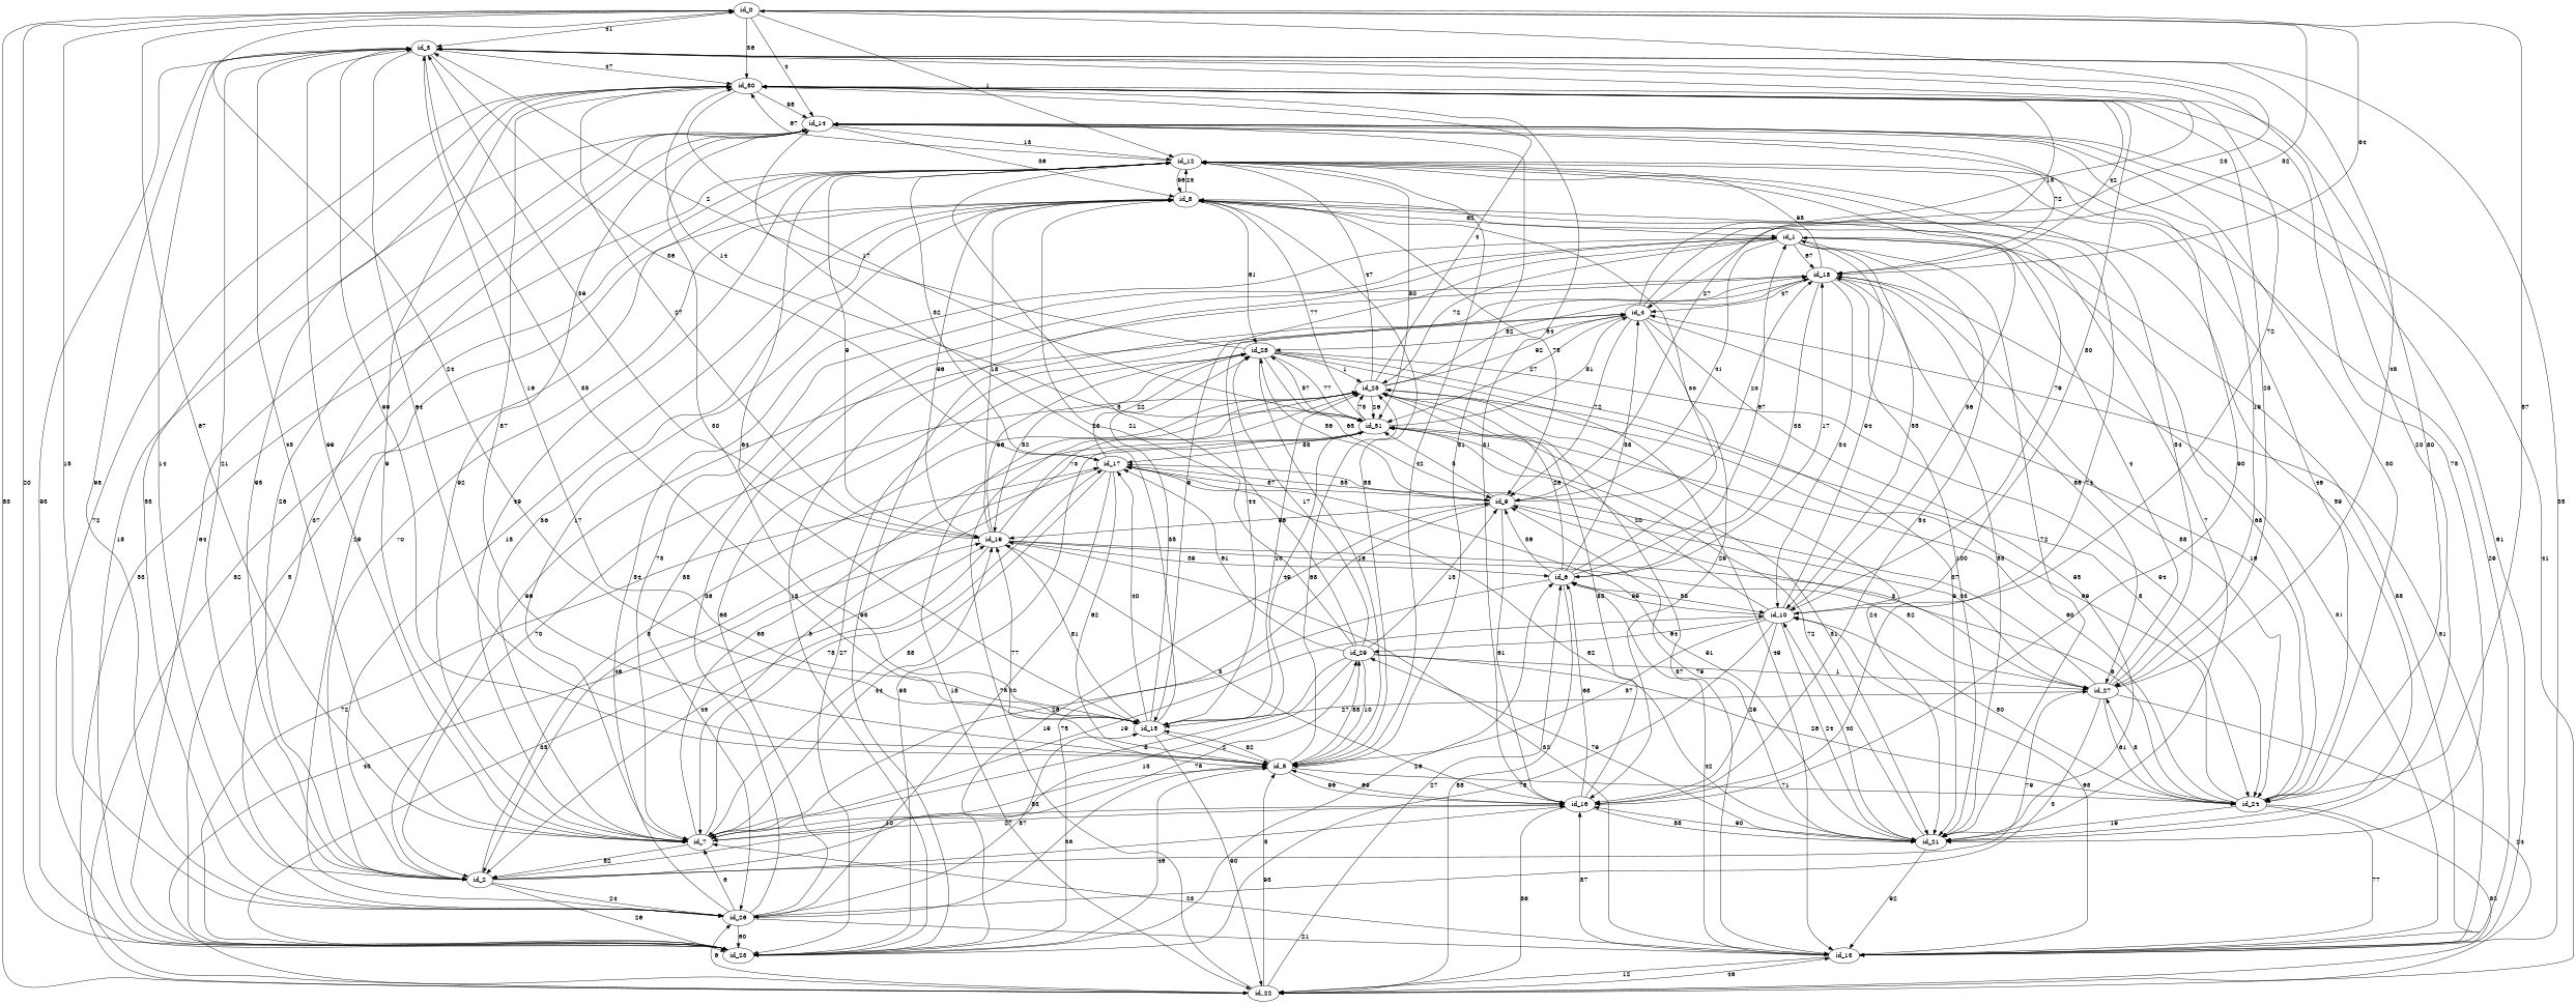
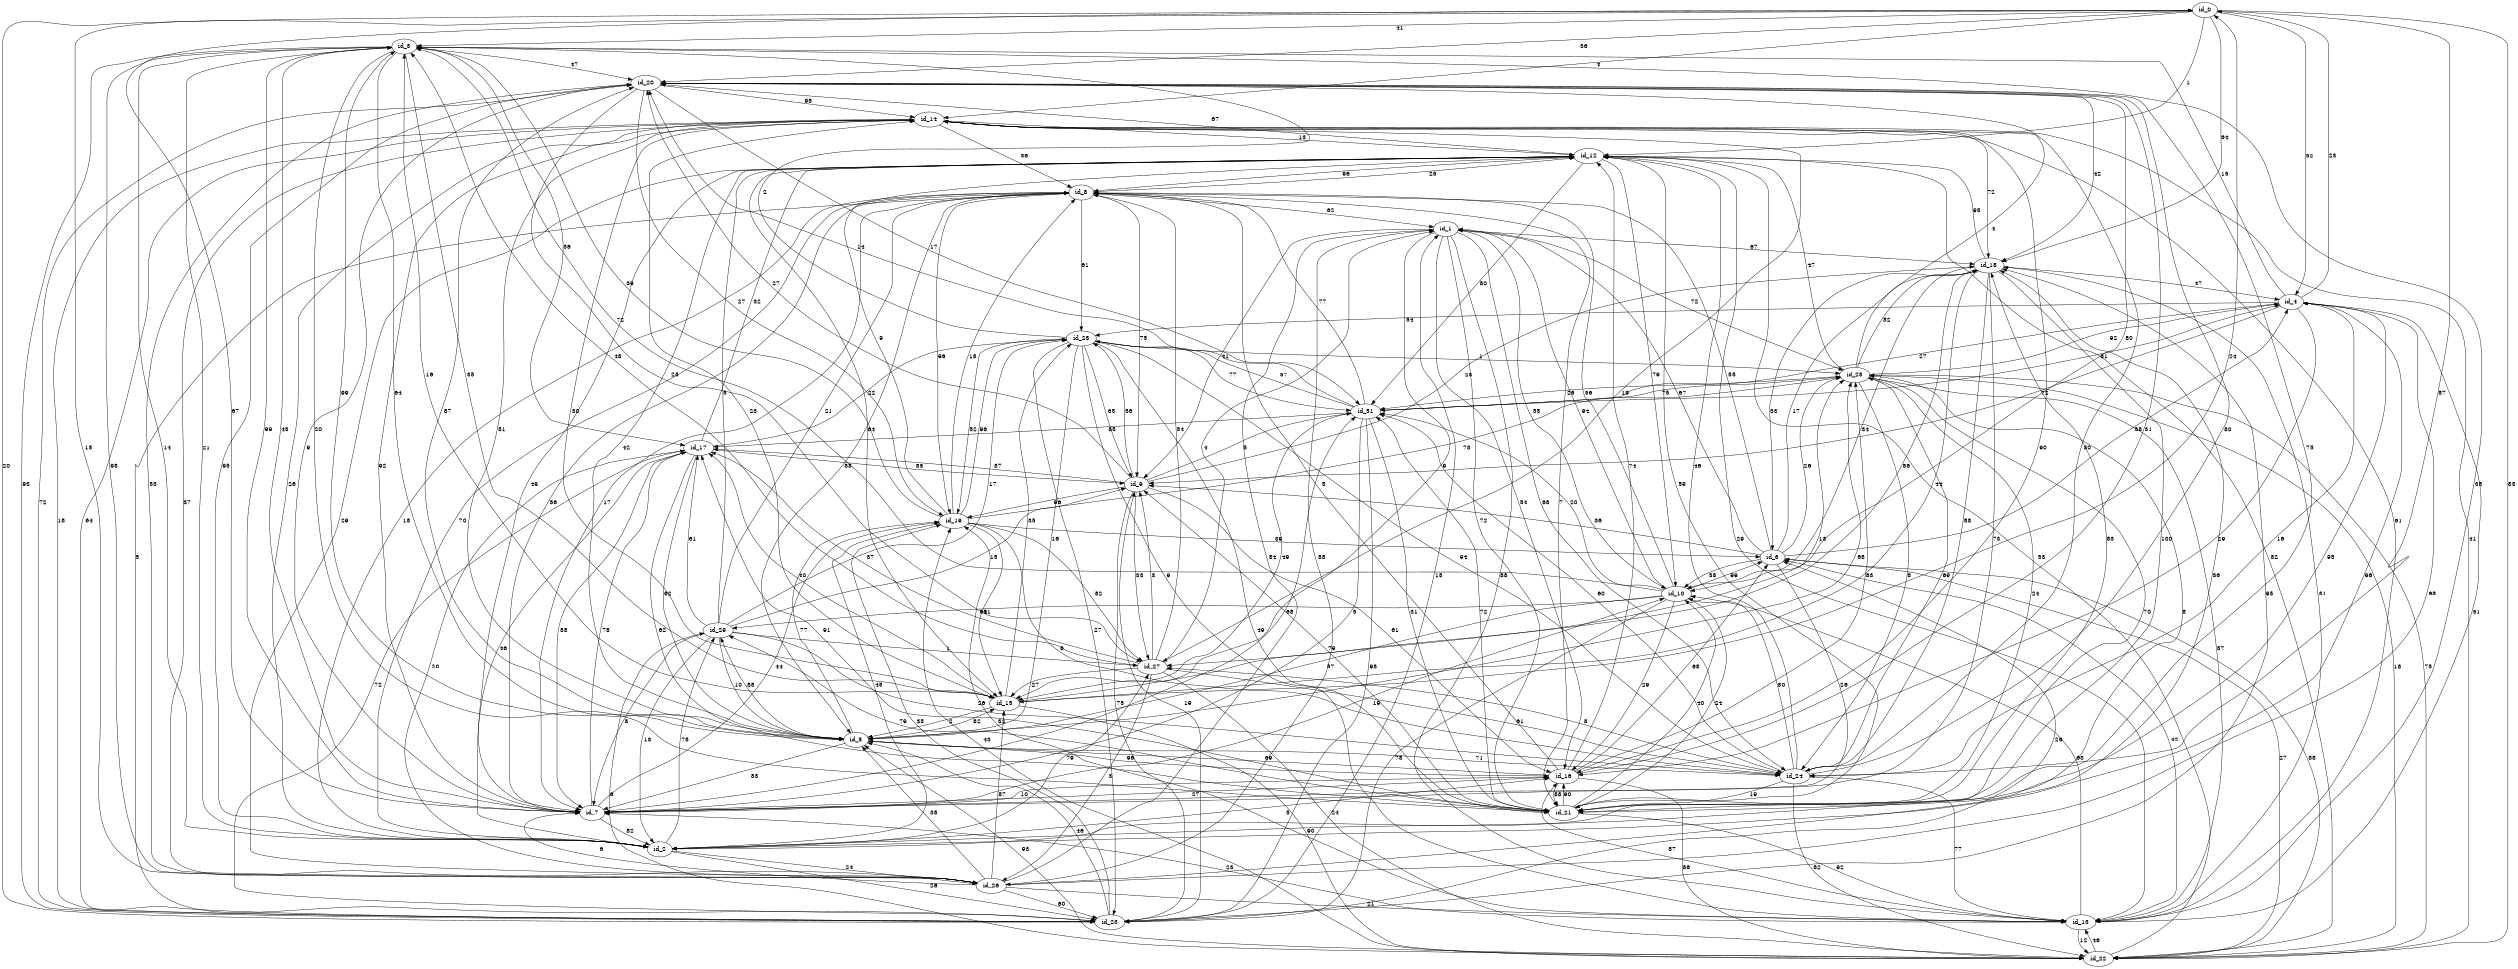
  digraph {
    n1 [label=id_0]
    n2 [label=id_3]
    n3 [label=id_4]
    n4 [label=id_12]
    n5 [label=id_14]
    n6 [label=id_18]
-   n7 [label=id_80]
+   n7 [label=id_20]
    n8 [label=id_22]
    n9 [label=id_24]
    n10 [label=id_26]
    n11 [label=id_13]
    n12 [label=id_15]
    n13 [label=id_21]
    n14 [label=id_2]
    n15 [label=id_23]
    n16 [label=id_5]
    n17 [label=id_7]
    n18 [label=id_17]
    n19 [label=id_9]
    n20 [label=id_16]
    n21 [label=id_51]
    n22 [label=id_28]
    n23 [label=id_10]
    n24 [label=id_8]
    n25 [label=id_27]
    n26 [label=id_6]
    n27 [label=id_19]
    n28 [label=id_25]
    n29 [label=id_1]
    n30 [label=id_29]
    n1 -> n2 [label=41]
    n1 -> n3 [label=52]
    n1 -> n4 [label=1]
    n1 -> n5 [label=4]
    n1 -> n6 [label=64]
    n1 -> n7 [label=36]
    n1 -> n8 [label=83]
    n1 -> n9 [label=87]
    n1 -> n10 [label=15]
    n2 -> n7 [label=47]
    n2 -> n10 [label=98]
    n2 -> n11 [label=35]
    n2 -> n12 [label=35]
    n2 -> n13 [label=20]
    n2 -> n14 [label=14]
    n2 -> n15 [label=93]
    n2 -> n16 [label=64]
    n2 -> n17 [label=45]
    n2 -> n18 [label=36]
    n3 -> n1 [label=23]
    n3 -> n2 [label=15]
    n3 -> n9 [label=16]
    n3 -> n13 [label=95]
    n3 -> n14 [label=96]
    n3 -> n19 [label=72]
    n3 -> n20 [label=29]
    n3 -> n21 [label=27]
    n3 -> n22 [label=54]
    n4 -> n7 [label=67]
    n4 -> n8 [label=82]
    n4 -> n10 [label=29]
    n4 -> n11 [label=29]
    n4 -> n12 [label=64]
    n4 -> n17 [label=49]
    n4 -> n21 [label=80]
    n4 -> n23 [label=79]
    n4 -> n24 [label=96]
    n5 -> n4 [label=13]
    n5 -> n6 [label=72]
    n5 -> n12 [label=30]
    n5 -> n14 [label=26]
    n5 -> n15 [label=64]
    n5 -> n16 [label=51]
    n5 -> n17 [label=92]
    n5 -> n20 [label=90]
    n5 -> n24 [label=36]
    n5 -> n25 [label=19]
    n6 -> n3 [label=47]
    n6 -> n4 [label=95]
    n6 -> n9 [label=88]
    n6 -> n12 [label=44]
    n6 -> n13 [label=100]
    n6 -> n17 [label=73]
    n6 -> n23 [label=34]
    n6 -> n25 [label=86]
    n6 -> n26 [label=33]
    n7 -> n5 [label=98]
    n7 -> n6 [label=42]
    n7 -> n13 [label=75]
    n7 -> n14 [label=95]
    n7 -> n17 [label=9]
    n7 -> n21 [label=17]
    n7 -> n23 [label=80]
    n7 -> n25 [label=25]
    n7 -> n27 [label=27]
    n8 -> n4 [label=53]
    n8 -> n5 [label=41]
-   n8 -> n10 [label=6]
+   n8 -> n30 [label=6]
    n8 -> n11 [label=46]
    n8 -> n16 [label=93]
    n8 -> n26 [label=27]
    n8 -> n27 [label=43]
    n8 -> n28 [label=75]
    n9 -> n4 [label=46]
    n9 -> n5 [label=30]
    n9 -> n7 [label=80]
    n9 -> n8 [label=82]
    n9 -> n11 [label=77]
    n9 -> n13 [label=19]
    n9 -> n21 [label=60]
    n9 -> n23 [label=80]
    n9 -> n25 [label=8]
    n9 -> n28 [label=69]
    n10 -> n3 [label=68]
    n10 -> n5 [label=37]
    n10 -> n6 [label=36]
    n10 -> n7 [label=53]
    n10 -> n11 [label=21]
    n10 -> n12 [label=87]
    n10 -> n15 [label=60]
    n10 -> n16 [label=38]
    n10 -> n17 [label=6]
    n10 -> n29 [label=84]
    n11 -> n3 [label=51]
    n11 -> n5 [label=61]
    n11 -> n6 [label=31]
    n11 -> n8 [label=12]
    n11 -> n17 [label=23]
    n11 -> n20 [label=87]
    n11 -> n23 [label=63]
    n11 -> n26 [label=42]
    n11 -> n27 [label=32]
    n12 -> n1 [label=24]
    n12 -> n2 [label=16]
    n12 -> n5 [label=23]
    n12 -> n8 [label=90]
    n12 -> n16 [label=2]
    n12 -> n18 [label=40]
    n12 -> n22 [label=35]
    n12 -> n28 [label=13]
    n13 -> n4 [label=59]
    n13 -> n6 [label=83]
    n13 -> n11 [label=92]
    n13 -> n18 [label=91]
    n13 -> n19 [label=79]
    n13 -> n20 [label=90]
    n13 -> n21 [label=72]
    n13 -> n23 [label=40]
    n13 -> n30 [label=79]
    n14 -> n2 [label=21]
    n14 -> n10 [label=24]
    n14 -> n15 [label=26]
    n14 -> n20 [label=5]
    n14 -> n24 [label=70]
    n14 -> n25 [label=79]
    n14 -> n28 [label=8]
    n14 -> n30 [label=78]
    n15 -> n1 [label=20]
    n15 -> n5 [label=18]
    n15 -> n6 [label=95]
    n15 -> n7 [label=72]
    n15 -> n16 [label=46]
    n15 -> n18 [label=72]
    n15 -> n19 [label=19]
    n15 -> n26 [label=26]
    n15 -> n27 [label=35]
    n15 -> n29 [label=15]
    n16 -> n2 [label=99]
    n16 -> n4 [label=42]
    n16 -> n7 [label=87]
    n16 -> n9 [label=71]
    n16 -> n12 [label=82]
    n16 -> n17 [label=83]
    n16 -> n20 [label=96]
    n16 -> n27 [label=77]
    n16 -> n28 [label=68]
    n16 -> n30 [label=88]
    n17 -> n1 [label=67]
    n17 -> n2 [label=99]
    n17 -> n14 [label=82]
    n17 -> n18 [label=78]
    n17 -> n20 [label=27]
    n17 -> n21 [label=68]
    n17 -> n23 [label=19]
    n17 -> n24 [label=56]
    n17 -> n27 [label=44]
    n18 -> n4 [label=32]
    n18 -> n10 [label=20]
    n18 -> n13 [label=62]
    n18 -> n14 [label=46]
    n18 -> n16 [label=62]
    n18 -> n17 [label=88]
    n18 -> n19 [label=85]
    n18 -> n22 [label=22]
    n19 -> n6 [label=23]
    n19 -> n7 [label=27]
    n19 -> n15 [label=75]
    n19 -> n18 [label=87]
    n19 -> n20 [label=61]
    n19 -> n21 [label=5]
    n19 -> n22 [label=56]
    n19 -> n25 [label=33]
    n19 -> n27 [label=96]
    n20 -> n4 [label=74]
    n20 -> n7 [label=31]
    n20 -> n8 [label=86]
    n20 -> n13 [label=88]
    n20 -> n16 [label=69]
    n20 -> n17 [label=10]
-   n20 -> n27 [label=5]
+   n20 -> n24 [label=5]
    n20 -> n26 [label=68]
    n20 -> n28 [label=83]
    n21 -> n3 [label=81]
    n21 -> n7 [label=14]
    n21 -> n12 [label=49]
    n21 -> n13 [label=31]
    n21 -> n15 [label=95]
    n21 -> n17 [label=5]
    n21 -> n18 [label=85]
    n21 -> n22 [label=57]
    n21 -> n24 [label=77]
    n21 -> n28 [label=75]
    n22 -> n2 [label=2]
    n22 -> n9 [label=94]
    n22 -> n11 [label=49]
    n22 -> n13 [label=9]
    n22 -> n15 [label=27]
    n22 -> n16 [label=16]
    n22 -> n19 [label=65]
    n22 -> n21 [label=77]
    n22 -> n27 [label=52]
    n22 -> n28 [label=1]
    n23 -> n2 [label=72]
    n23 -> n13 [label=24]
    n23 -> n15 [label=78]
    n23 -> n16 [label=57]
    n23 -> n20 [label=29]
    n23 -> n21 [label=20]
    n23 -> n24 [label=56]
    n23 -> n26 [label=99]
    n23 -> n29 [label=94]
    n23 -> n30 [label=64]
    n24 -> n4 [label=25]
    n24 -> n13 [label=7]
    n24 -> n14 [label=18]
    n24 -> n15 [label=5]
    n24 -> n16 [label=88]
    n24 -> n17 [label=17]
    n24 -> n19 [label=75]
    n24 -> n22 [label=61]
    n24 -> n27 [label=96]
    n24 -> n29 [label=62]
    n25 -> n2 [label=48]
    n25 -> n8 [label=24]
    n25 -> n9 [label=61]
    n25 -> n10 [label=3]
    n25 -> n12 [label=27]
    n25 -> n18 [label=37]
    n25 -> n19 [label=3]
    n25 -> n24 [label=54]
    n25 -> n29 [label=4]
    n26 -> n3 [label=58]
    n26 -> n6 [label=17]
    n26 -> n8 [label=88]
    n26 -> n17 [label=26]
    n26 -> n19 [label=36]
    n26 -> n23 [label=58]
    n26 -> n24 [label=55]
    n26 -> n28 [label=26]
    n26 -> n29 [label=67]
    n27 -> n2 [label=39]
    n27 -> n4 [label=9]
    n27 -> n9 [label=6]
    n27 -> n12 [label=81]
    n27 -> n14 [label=45]
    n27 -> n22 [label=96]
    n27 -> n24 [label=18]
    n27 -> n25 [label=82]
    n27 -> n26 [label=39]
    n27 -> n28 [label=73]
    n28 -> n3 [label=92]
    n28 -> n4 [label=47]
    n28 -> n6 [label=82]
    n28 -> n7 [label=4]
    n28 -> n8 [label=18]
    n28 -> n9 [label=8]
    n28 -> n11 [label=57]
    n28 -> n13 [label=24]
    n28 -> n14 [label=70]
    n28 -> n21 [label=26]
    n29 -> n6 [label=67]
    n29 -> n9 [label=68]
    n29 -> n10 [label=88]
    n29 -> n11 [label=88]
    n29 -> n12 [label=9]
    n29 -> n13 [label=72]
    n29 -> n19 [label=41]
    n29 -> n20 [label=54]
    n29 -> n23 [label=55]
    n29 -> n28 [label=72]
    n30 -> n4 [label=5]
    n30 -> n9 [label=26]
    n30 -> n14 [label=13]
    n30 -> n16 [label=10]
    n30 -> n17 [label=8]
    n30 -> n18 [label=61]
    n30 -> n19 [label=15]
    n30 -> n22 [label=17]
    n30 -> n24 [label=21]
    n30 -> n25 [label=1]
  }
